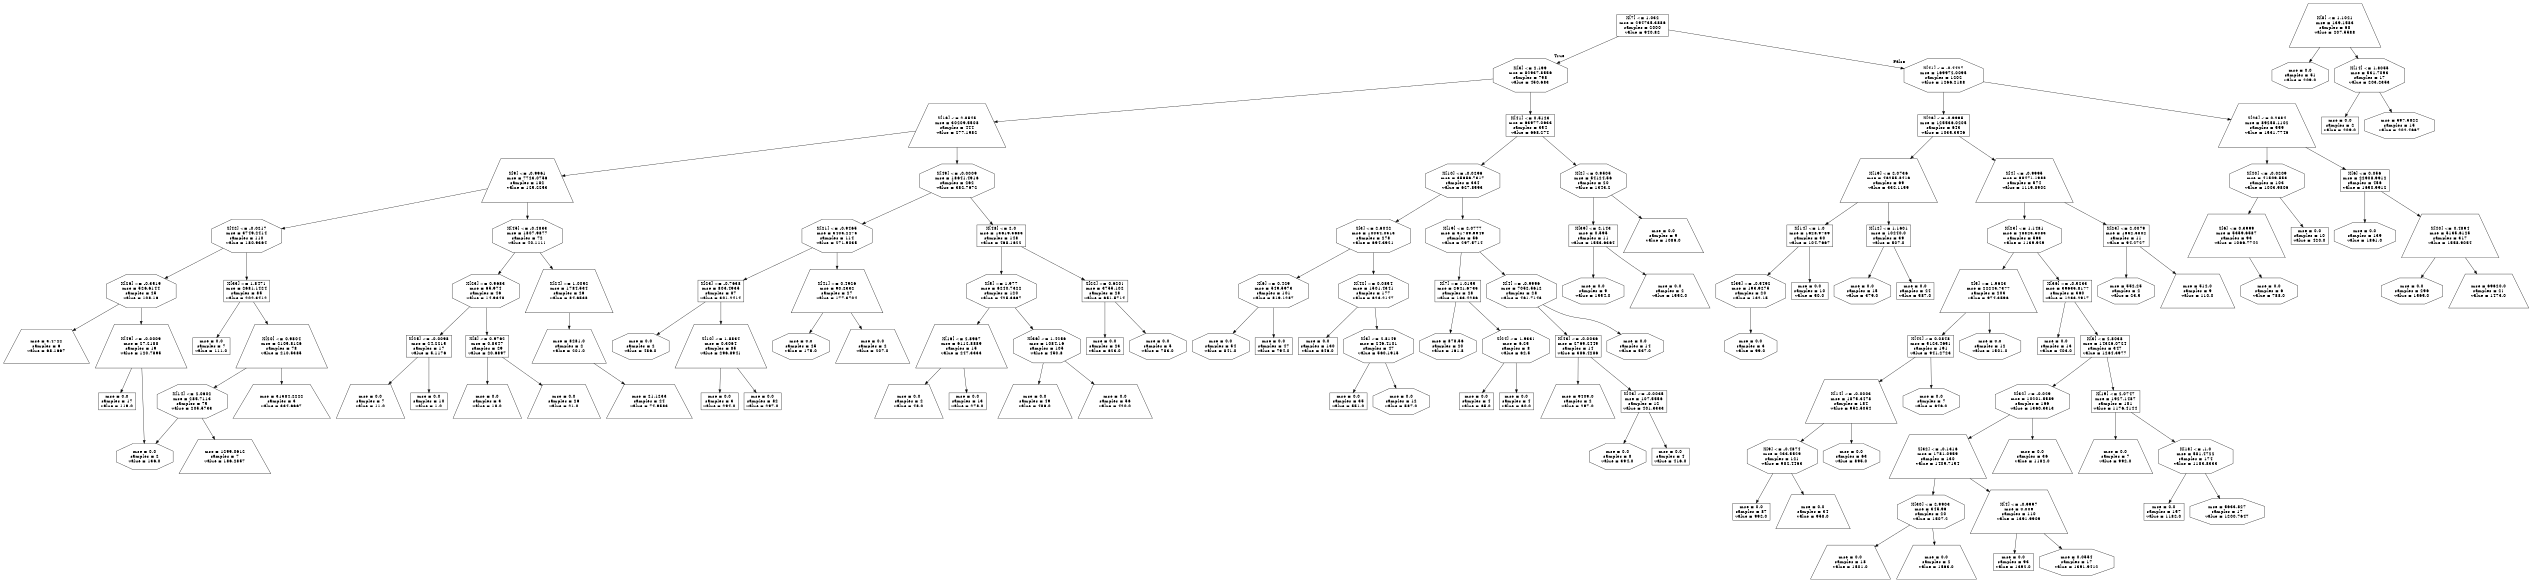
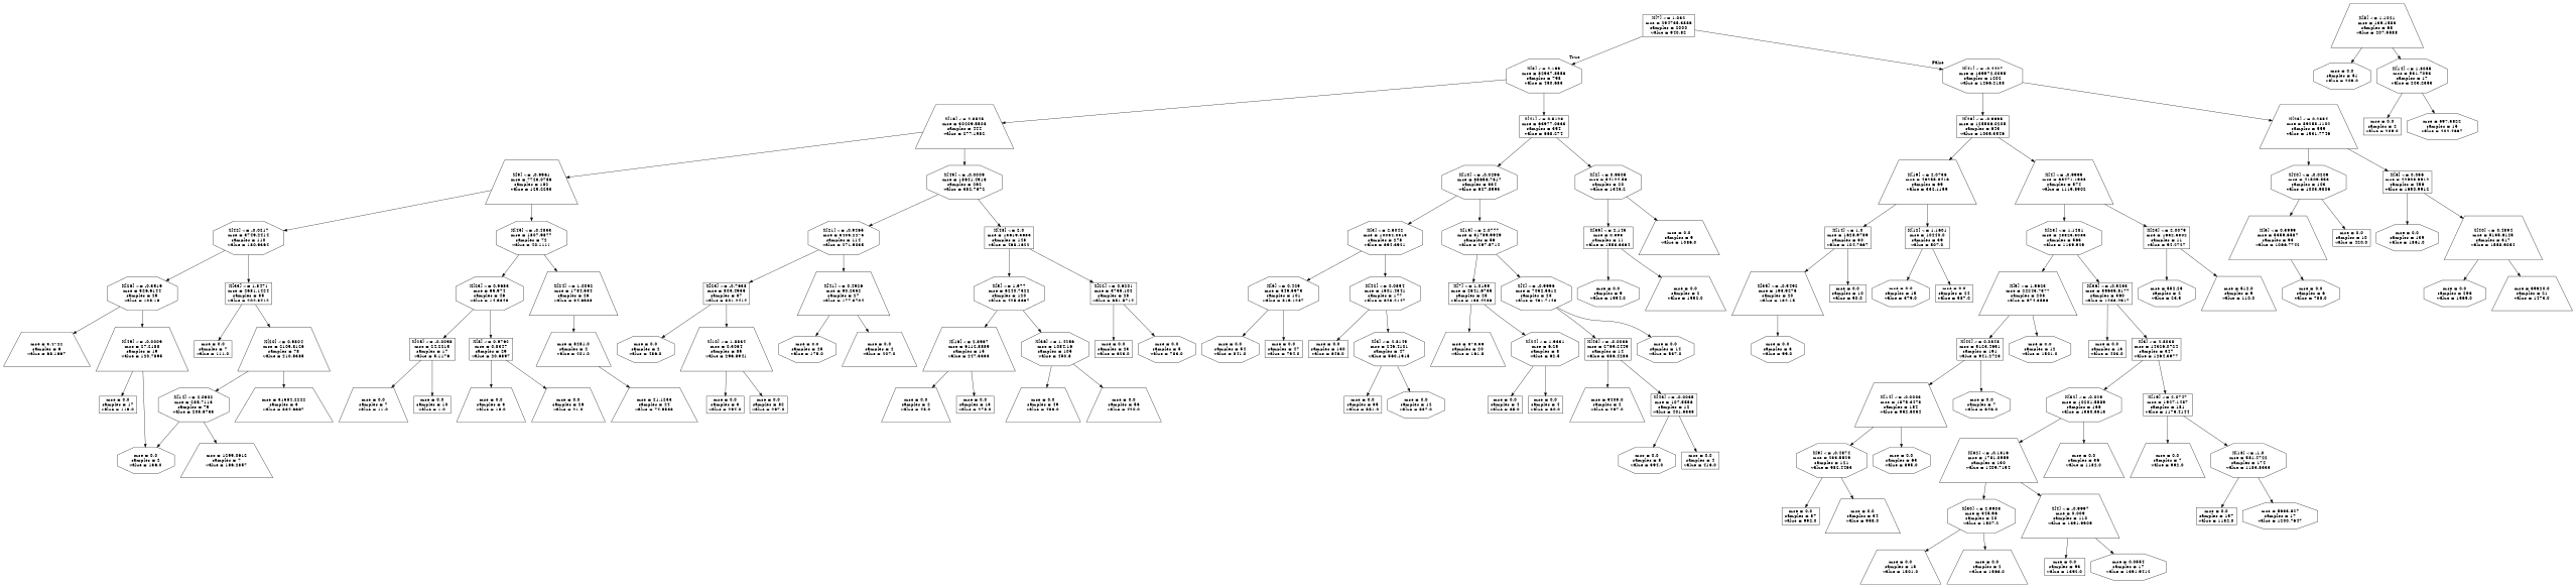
  digraph {
    node [shape=octagon]
    n1 [label="X[7] <= 1.032\nmse = 294735.3886\nsamples = 2000\nvalue = 940.82" shape=box]
    n2 [label="X[3] <= 2.199\nmse = 82937.8556\nsamples = 798\nvalue = 450.683"]
    n3 [label="X[41] <= -0.4427\nmse = 169972.0095\nsamples = 1202\nvalue = 1266.2188"]
    n4 [label="X[16] <= 2.8545\nmse = 30209.5508\nsamples = 444\nvalue = 277.1982" shape=trapezium]
    n5 [label="X[41] <= 0.5123\nmse = 63977.0633\nsamples = 354\nvalue = 668.274" shape=box]
    n6 [label="X[26] <= -0.9995\nmse = 125536.0205\nsamples = 643\nvalue = 1035.3546" shape=box]
    n7 [label="X[23] <= 0.2384\nmse = 89258.1102\nsamples = 559\nvalue = 1531.7746" shape=trapezium]
    n8 [label="X[9] <= -0.9961\nmse = 7723.0756\nsamples = 182\nvalue = 125.2253" shape=trapezium]
    n9 [label="X[49] <= -0.0009\nmse = 18641.4916\nsamples = 262\nvalue = 382.7672"]
    n10 [label="X[10] <= -0.0296\nmse = 35656.7317\nsamples = 334\nvalue = 627.8593"]
    n11 [label="X[2] <= 0.9505\nmse = 54124.56\nsamples = 20\nvalue = 1343.2"]
    n12 [label="X[42] <= -0.0217\nmse = 3749.2414\nsamples = 110\nvalue = 180.9364"]
    n13 [label="X[45] <= -0.4833\nmse = 1807.9877\nsamples = 72\nvalue = 40.1111"]
    n14 [label="X[21] <= -0.9465\nmse = 3403.2275\nsamples = 114\nvalue = 271.9035"]
    n15 [label="X[48] <= 2.0\nmse = 13619.5683\nsamples = 148\nvalue = 468.1622" shape=box]
    n16 [label="X[26] <= -0.3519\nmse = 526.6144\nsamples = 25\nvalue = 108.16"]
    n17 [label="X[33] <= 1.8471\nmse = 2681.1424\nsamples = 85\nvalue = 202.3412" shape=box]
    n18 [label="X[23] <= 0.9683\nmse = 65.974\nsamples = 46\nvalue = 14.9348"]
    n19 [label="X[24] <= 1.0052\nmse = 1784.534\nsamples = 26\nvalue = 84.6538" shape=trapezium]
    n20 [label="mse = 3.4722\nsamples = 6\nvalue = 68.1667" shape=trapezium]
    n21 [label="X[49] <= -0.0009\nmse = 27.2188\nsamples = 19\nvalue = 120.7895" shape=trapezium]
    n22 [label="mse = 0.0\nsamples = 7\nvalue = 111.0" shape=box]
    n23 [label="X[20] <= 0.9804\nmse = 2105.8126\nsamples = 78\nvalue = 210.5385" shape=trapezium]
    n24 [label="mse = 0.0\nsamples = 17\nvalue = 119.0" shape=box]
    n25 [label="mse = 0.0\nsamples = 2\nvalue = 136.0"]
    n26 [label="X[14] <= 2.0602\nmse = 285.7113\nsamples = 75\nvalue = 205.5733"]
    n27 [label="mse = 31584.2222\nsamples = 3\nvalue = 334.6667" shape=trapezium]
    n28 [label="mse = 1299.0612\nsamples = 7\nvalue = 186.2857" shape=trapezium]
    n29 [label="X[8] <= 1.1021\nmse = 139.1583\nsamples = 68\nvalue = 207.5588" shape=trapezium]
    n30 [label="mse = 0.0\nsamples = 51\nvalue = 209.0"]
    n31 [label="X[14] <= 1.8055\nmse = 531.7093\nsamples = 17\nvalue = 203.2353"]
    n32 [label="mse = 0.0\nsamples = 2\nvalue = 209.0" shape=box]
    n33 [label="mse = 597.5822\nsamples = 15\nvalue = 202.4667"]
    n34 [label="X[25] <= -0.0098\nmse = 24.2215\nsamples = 17\nvalue = 5.1176" shape=box]
    n35 [label="X[8] <= 0.9762\nmse = 0.8347\nsamples = 29\nvalue = 20.6897" shape=box]
    n36 [label="mse = 8281.0\nsamples = 2\nvalue = 201.0" shape=trapezium]
    n37 [label="mse = 0.0\nsamples = 7\nvalue = 11.0" shape=trapezium]
    n38 [label="mse = 0.0\nsamples = 10\nvalue = 1.0" shape=box]
    n39 [label="mse = 0.0\nsamples = 3\nvalue = 18.0" shape=trapezium]
    n40 [label="mse = 0.0\nsamples = 26\nvalue = 21.0" shape=trapezium]
    n41 [label="mse = 21.1233\nsamples = 24\nvalue = 74.9583" shape=trapezium]
    n42 [label="X[23] <= -0.7638\nmse = 803.4935\nsamples = 87\nvalue = 301.2414" shape=box]
    n43 [label="X[41] <= 0.4926\nmse = 90.2332\nsamples = 27\nvalue = 177.3704" shape=trapezium]
    n44 [label="X[5] <= 1.977\nmse = 6240.7322\nsamples = 120\nvalue = 425.3667"]
    n45 [label="X[22] <= 0.6201\nmse = 3755.102\nsamples = 28\nvalue = 651.5714" shape=box]
    n46 [label="mse = 0.0\nsamples = 2\nvalue = 486.0"]
    n47 [label="X[10] <= 1.8834\nmse = 0.3064\nsamples = 85\nvalue = 296.8941" shape=trapezium]
    n48 [label="mse = 0.0\nsamples = 25\nvalue = 175.0"]
    n49 [label="mse = 0.0\nsamples = 2\nvalue = 207.0" shape=trapezium]
    n50 [label="mse = 0.0\nsamples = 3\nvalue = 294.0" shape=box]
    n51 [label="mse = 0.0\nsamples = 82\nvalue = 297.0" shape=box]
    n52 [label="X[16] <= 2.8967\nmse = 6112.8889\nsamples = 15\nvalue = 247.3333" shape=trapezium]
    n53 [label="X[36] <= 1.4256\nmse = 1084.16\nsamples = 105\nvalue = 450.8"]
    n54 [label="mse = 0.0\nsamples = 23\nvalue = 623.0" shape=box]
    n55 [label="mse = 0.0\nsamples = 5\nvalue = 783.0"]
    n56 [label="mse = 0.0\nsamples = 2\nvalue = 48.0" shape=trapezium]
    n57 [label="mse = 0.0\nsamples = 13\nvalue = 278.0" shape=box]
    n58 [label="mse = 0.0\nsamples = 49\nvalue = 486.0" shape=trapezium]
    n59 [label="mse = 0.0\nsamples = 56\nvalue = 420.0" shape=trapezium]
    n60 [label="X[3] <= 2.6042\nmse = 10034.0513\nsamples = 278\nvalue = 694.3921"]
    n61 [label="X[19] <= 2.0777\nmse = 31789.9949\nsamples = 56\nvalue = 297.5714"]
    n62 [label="X[39] <= 2.143\nmse = 0.595\nsamples = 11\nvalue = 1553.6364" shape=box]
    n63 [label="mse = 0.0\nsamples = 9\nvalue = 1086.0" shape=trapezium]
    n64 [label="X[6] <= 0.429\nmse = 549.5973\nsamples = 101\nvalue = 819.1287"]
    n65 [label="X[42] <= 0.0854\nmse = 1501.4341\nsamples = 177\nvalue = 623.2147"]
    n66 [label="X[7] <= 1.0155\nmse = 2641.6735\nsamples = 28\nvalue = 133.4286" shape=box]
    n67 [label="X[4] <= -0.9996\nmse = 7052.5612\nsamples = 28\nvalue = 461.7143"]
    n68 [label="mse = 0.0\nsamples = 54\nvalue = 841.0"]
    n69 [label="mse = 0.0\nsamples = 47\nvalue = 794.0" shape=box]
    n70 [label="mse = 0.0\nsamples = 130\nvalue = 646.0" shape=box]
    n71 [label="X[3] <= 2.8149\nmse = 246.4101\nsamples = 47\nvalue = 560.1915"]
    n72 [label="mse = 0.0\nsamples = 35\nvalue = 551.0" shape=box]
    n73 [label="mse = 0.0\nsamples = 12\nvalue = 587.0"]
-   n74 [label="mse = 878.56\nsamples = 20\nvalue = 161.8"]
+   n74 [label="mse = 878.56\nsamples = 20\nvalue = 161.8" shape=trapezium]
    n75 [label="X[24] <= 1.9331\nmse = 6.25\nsamples = 8\nvalue = 62.5"]
    n76 [label="X[43] <= -0.0036\nmse = 2769.2449\nsamples = 14\nvalue = 386.4286" shape=box]
    n77 [label="mse = 0.0\nsamples = 14\nvalue = 537.0"]
    n78 [label="mse = 0.0\nsamples = 4\nvalue = 65.0" shape=box]
    n79 [label="mse = 0.0\nsamples = 4\nvalue = 60.0" shape=box]
    n80 [label="mse = 9409.0\nsamples = 2\nvalue = 297.0" shape=trapezium]
    n81 [label="X[43] <= -0.0035\nmse = 107.5556\nsamples = 12\nvalue = 401.3333" shape=box]
    n82 [label="mse = 0.0\nsamples = 8\nvalue = 394.0"]
    n83 [label="mse = 0.0\nsamples = 4\nvalue = 416.0" shape=box]
    n84 [label="mse = 0.0\nsamples = 9\nvalue = 1554.0"]
    n85 [label="mse = 0.0\nsamples = 2\nvalue = 1552.0" shape=trapezium]
    n86 [label="X[19] <= 2.0736\nmse = 46255.8416\nsamples = 69\nvalue = 332.1159" shape=trapezium]
    n87 [label="X[4] <= -0.9995\nmse = 68471.1988\nsamples = 574\nvalue = 1119.8902" shape=trapezium]
    n88 [label="X[40] <= -0.0209\nmse = 41509.553\nsamples = 103\nvalue = 1003.9806"]
    n89 [label="X[6] <= 0.056\nmse = 22908.9912\nsamples = 456\nvalue = 1650.9912" shape=box]
    n90 [label="X[14] <= 1.0\nmse = 1628.9789\nsamples = 30\nvalue = 104.7667" shape=box]
    n91 [label="X[12] <= 1.1601\nmse = 10240.0\nsamples = 39\nvalue = 507.0" shape=box]
    n92 [label="X[23] <= 1.1481\nmse = 48823.5083\nsamples = 563\nvalue = 1139.929"]
    n93 [label="X[23] <= 2.0079\nmse = 1632.3802\nsamples = 11\nvalue = 94.2727" shape=box]
-   n94 [label="X[35] <= -0.5492\nmse = 193.9275\nsamples = 20\nvalue = 132.15"]
+   n94 [label="X[35] <= -0.5492\nmse = 193.9275\nsamples = 20\nvalue = 132.15" shape=trapezium]
    n95 [label="mse = 0.0\nsamples = 10\nvalue = 50.0" shape=box]
    n96 [label="mse = 0.0\nsamples = 15\nvalue = 379.0"]
    n97 [label="mse = 0.0\nsamples = 24\nvalue = 587.0" shape=box]
    n98 [label="mse = 0.0\nsamples = 3\nvalue = 99.0"]
    n99 [label="X[5] <= 1.9623\nmse = 22245.7377\nsamples = 203\nvalue = 974.3596" shape=trapezium]
    n100 [label="X[36] <= -0.5233\nmse = 39635.8177\nsamples = 360\nvalue = 1233.2917" shape=box]
    n101 [label="mse = 552.25\nsamples = 2\nvalue = 23.5"]
    n102 [label="mse = 512.0\nsamples = 9\nvalue = 110.0" shape=trapezium]
    n103 [label="X[42] <= 0.0848\nmse = 5123.4651\nsamples = 191\nvalue = 941.2723" shape=box]
    n104 [label="mse = 0.0\nsamples = 12\nvalue = 1501.0"]
    n105 [label="mse = 0.0\nsamples = 13\nvalue = 403.0" shape=box]
    n106 [label="X[3] <= 2.8038\nmse = 14326.0724\nsamples = 347\nvalue = 1264.3977" shape=box]
    n107 [label="X[14] <= -0.0003\nmse = 1875.3478\nsamples = 184\nvalue = 952.5054" shape=trapezium]
    n108 [label="mse = 0.0\nsamples = 7\nvalue = 646.0"]
    n109 [label="X[9] <= -0.4874\nmse = 233.5529\nsamples = 121\nvalue = 982.4463"]
    n110 [label="mse = 0.0\nsamples = 63\nvalue = 895.0"]
    n111 [label="mse = 0.0\nsamples = 87\nvalue = 992.0" shape=box]
    n112 [label="mse = 0.0\nsamples = 34\nvalue = 958.0" shape=trapezium]
    n113 [label="X[32] <= -0.029\nmse = 10201.5589\nsamples = 166\nvalue = 1360.3313"]
    n114 [label="X[19] <= 2.0747\nmse = 1927.1487\nsamples = 181\nvalue = 1176.4144" shape=box]
    n115 [label="X[32] <= -0.1316\nmse = 1781.0959\nsamples = 130\nvalue = 1409.7154" shape=trapezium]
    n116 [label="mse = 0.0\nsamples = 36\nvalue = 1182.0" shape=trapezium]
    n117 [label="mse = 0.0\nsamples = 7\nvalue = 992.0" shape=trapezium]
    n118 [label="X[18] <= -1.0\nmse = 581.4722\nsamples = 174\nvalue = 1183.8333"]
    n119 [label="X[30] <= 2.9903\nmse = 345.96\nsamples = 20\nvalue = 1507.2"]
    n120 [label="X[4] <= -0.9997\nmse = 0.009\nsamples = 110\nvalue = 1391.9909" shape=trapezium]
    n121 [label="mse = 0.0\nsamples = 18\nvalue = 1501.0" shape=trapezium]
    n122 [label="mse = 0.0\nsamples = 2\nvalue = 1563.0" shape=trapezium]
    n123 [label="mse = 0.0\nsamples = 93\nvalue = 1392.0" shape=box]
    n124 [label="mse = 0.0554\nsamples = 17\nvalue = 1391.9412"]
    n125 [label="mse = 0.0\nsamples = 157\nvalue = 1182.0" shape=box]
    n126 [label="mse = 5633.827\nsamples = 17\nvalue = 1200.7647"]
    n127 [label="X[6] <= 0.3999\nmse = 5359.6587\nsamples = 93\nvalue = 1066.7742" shape=trapezium]
    n128 [label="mse = 0.0\nsamples = 10\nvalue = 420.0" shape=box]
    n129 [label="mse = 0.0\nsamples = 139\nvalue = 1861.0"]
    n130 [label="X[40] <= 0.4894\nmse = 5135.6125\nsamples = 317\nvalue = 1558.9054" shape=trapezium]
    n131 [label="mse = 0.0\nsamples = 6\nvalue = 788.0"]
    n132 [label="mse = 0.0\nsamples = 296\nvalue = 1565.0"]
    n133 [label="mse = 69620.0\nsamples = 21\nvalue = 1473.0" shape=trapezium]
    n1 -> n2 [headlabel=True labelangle=45 labeldistance=2.5]
    n1 -> n3 [headlabel=False labelangle=-45 labeldistance=2.5]
    n2 -> n4
    n2 -> n5
    n3 -> n6
    n3 -> n7
    n4 -> n8
    n4 -> n9
    n5 -> n10
    n5 -> n11
    n6 -> n86
    n6 -> n87
    n7 -> n88
    n7 -> n89
    n8 -> n12
    n8 -> n13
    n9 -> n14
    n9 -> n15
    n10 -> n60
    n10 -> n61
    n11 -> n62
    n11 -> n63
    n12 -> n16
    n12 -> n17
    n13 -> n18
    n13 -> n19
    n14 -> n42
    n14 -> n43
    n15 -> n44
    n15 -> n45
    n16 -> n20
    n16 -> n21
    n17 -> n22
    n17 -> n23
    n18 -> n34
    n18 -> n35
    n19 -> n36
    n21 -> n24
    n21 -> n25
    n23 -> n26
    n23 -> n27
    n26 -> n25
    n26 -> n28
    n29 -> n30
    n29 -> n31
    n31 -> n32
    n31 -> n33
    n34 -> n37
    n34 -> n38
    n35 -> n39
    n35 -> n40
    n36 -> n41
    n42 -> n46
    n42 -> n47
    n43 -> n48
    n43 -> n49
    n44 -> n52
    n44 -> n53
    n45 -> n54
    n45 -> n55
    n47 -> n50
    n47 -> n51
    n52 -> n56
    n52 -> n57
    n53 -> n58
    n53 -> n59
    n60 -> n64
    n60 -> n65
    n61 -> n66
    n61 -> n67
    n62 -> n84
    n62 -> n85
    n64 -> n68
    n64 -> n69
    n65 -> n70
    n65 -> n71
    n66 -> n74
    n66 -> n75
    n67 -> n76
    n67 -> n77
    n71 -> n72
    n71 -> n73
    n75 -> n78
    n75 -> n79
    n76 -> n80
    n76 -> n81
    n81 -> n82
    n81 -> n83
    n86 -> n90
    n86 -> n91
    n87 -> n92
    n87 -> n93
    n88 -> n127
    n88 -> n128
    n89 -> n129
    n89 -> n130
    n90 -> n94
    n90 -> n95
    n91 -> n96
    n91 -> n97
    n92 -> n99
    n92 -> n100
    n93 -> n101
    n93 -> n102
    n94 -> n98
    n99 -> n103
    n99 -> n104
    n100 -> n105
    n100 -> n106
    n103 -> n107
    n103 -> n108
    n106 -> n113
    n106 -> n114
    n107 -> n109
    n107 -> n110
    n109 -> n111
    n109 -> n112
    n113 -> n115
    n113 -> n116
    n114 -> n117
    n114 -> n118
    n115 -> n119
    n115 -> n120
    n118 -> n125
    n118 -> n126
    n119 -> n121
    n119 -> n122
    n120 -> n123
    n120 -> n124
    n127 -> n131
    n130 -> n132
    n130 -> n133
  }
